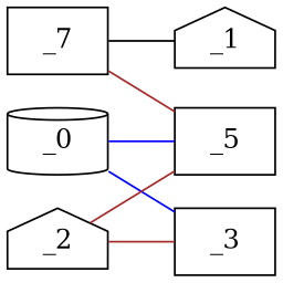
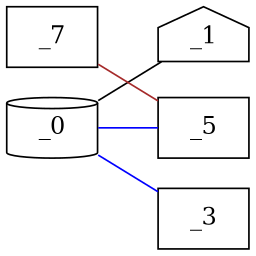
  graph {
    rankdir=LR
    node [shape=box]
    edge [color=brown]
    _0 [shape=cylinder x=0.545948 y=2.66516]
    _1 [shape=house x=1.05058 y=0.641609]
    _3 [x=2.7455 y=2.81185]
    _5 [x=2.58421 y=2.27697]
-   _2 [shape=house x=1.65478 y=0.93539]
    n6 [label=_7 x=0.489824 y=1.612]
-   n6 -- _1 [color=black]
+   _0 -- _1 [color=black]
    _0 -- _3 [color=blue]
    _0 -- _5 [color=blue]
-   _2 -- _3
-   _2 -- _5
    n6 -- _5
  }
